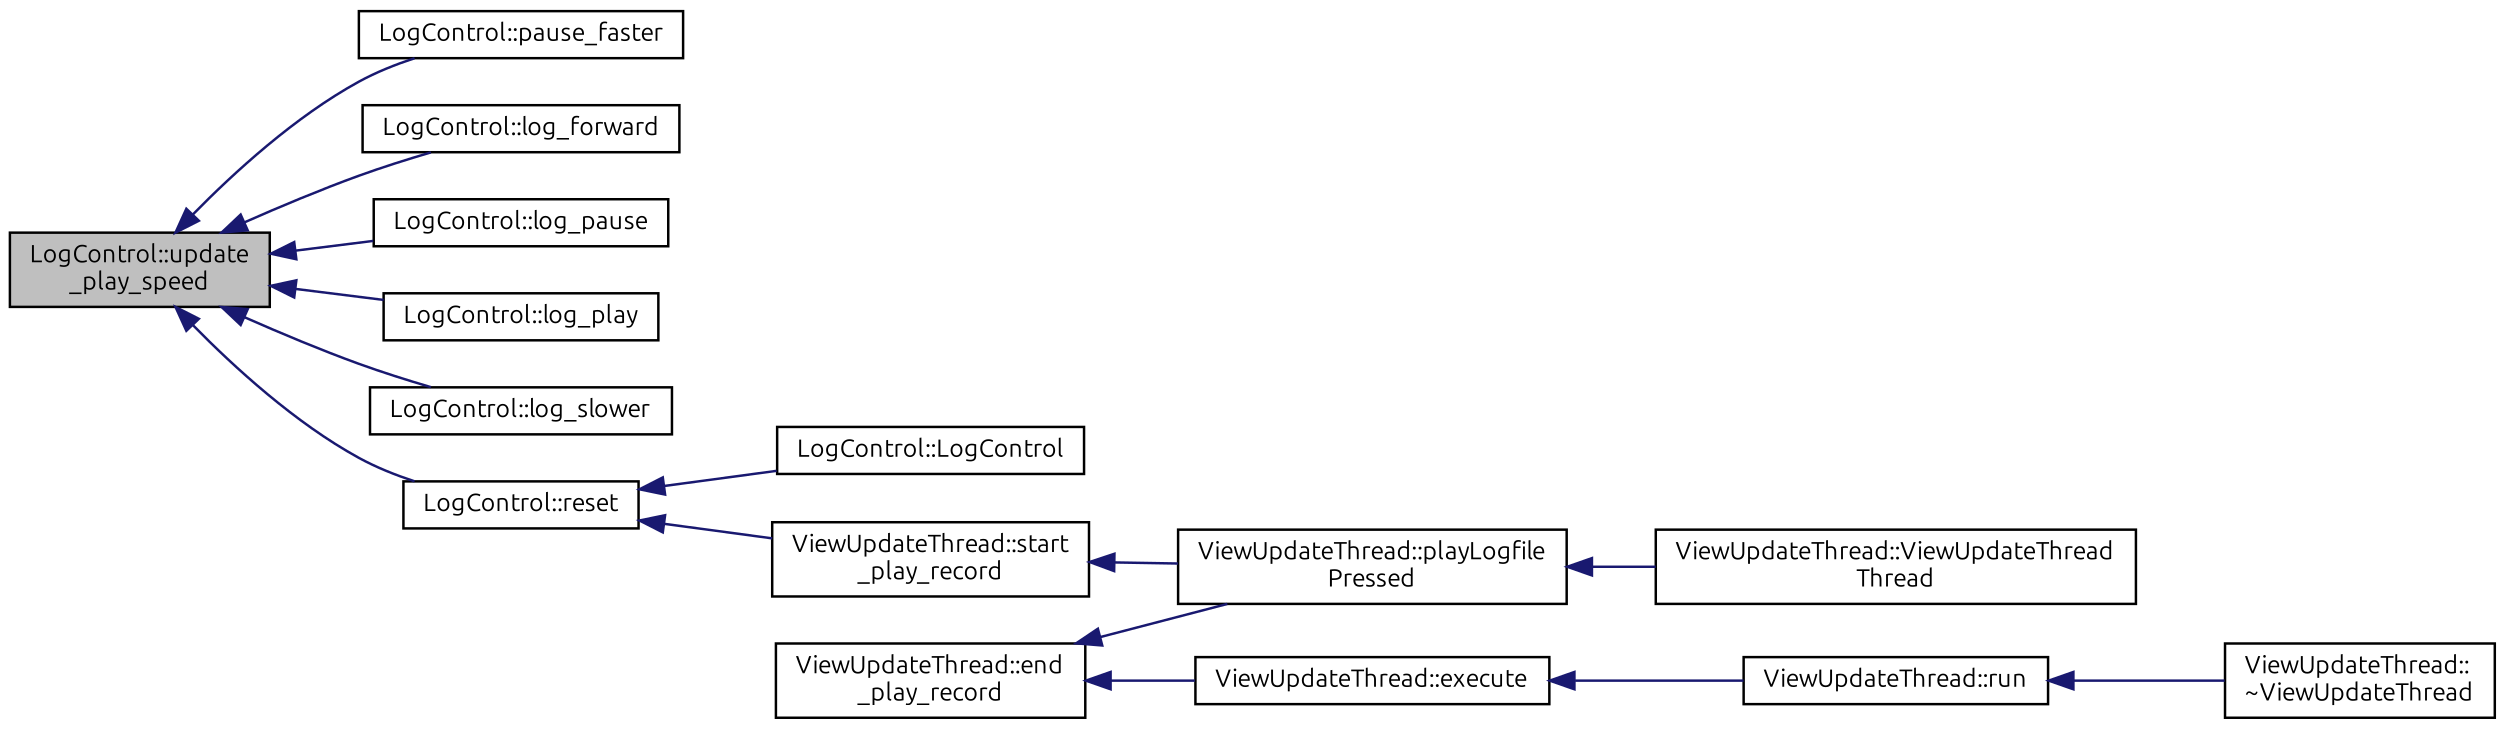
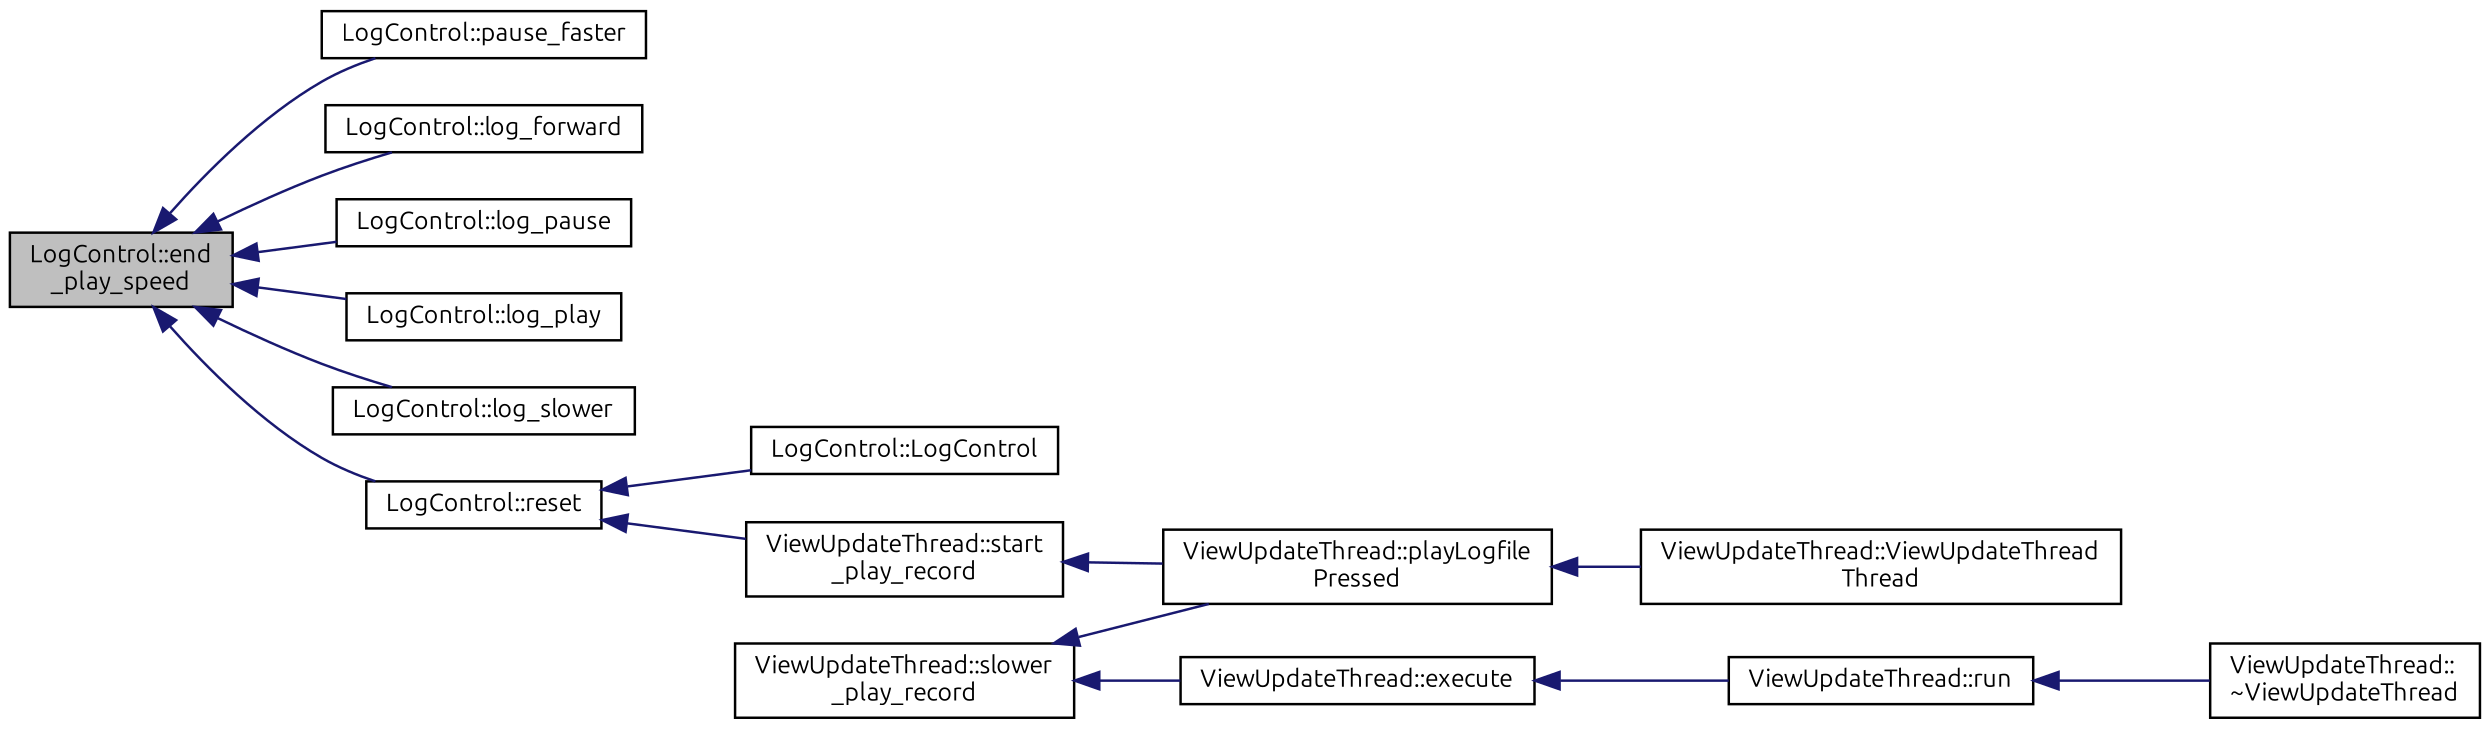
  digraph {
    fontname=Ubuntu
    rankdir=LR
    node [color=black fillcolor=white fontname=Ubuntu fontsize=10 shape=record style=filled]
    edge [color=midnightblue dir=back fontname=Ubuntu fontsize=10 labelfontname=Helvetica labelfontsize=10 style=solid]
-   n1 [fillcolor=grey75 fontcolor=black height=0.2 label="LogControl::update\l_play_speed" width=0.4]
+   n1 [fillcolor=grey75 fontcolor=black height=0.2 label="LogControl::end\l_play_speed" width=0.4]
    n2 [height=0.2 label="LogControl::pause_faster" width=0.4]
    n3 [height=0.2 label="LogControl::log_forward" width=0.4]
    n4 [height=0.2 label="LogControl::log_pause" width=0.4]
    n5 [height=0.2 label="LogControl::log_play" width=0.4]
    n6 [height=0.2 label="LogControl::log_slower" width=0.4]
    n7 [height=0.2 label="LogControl::reset" width=0.4]
    n8 [height=0.2 label="LogControl::LogControl" width=0.4]
    n9 [height=0.2 label="ViewUpdateThread::start\l_play_record" width=0.4]
-   n10 [height=0.2 label="ViewUpdateThread::end\l_play_record" width=0.4]
+   n10 [height=0.2 label="ViewUpdateThread::slower\l_play_record" width=0.4]
    n11 [height=0.2 label="ViewUpdateThread::execute" width=0.4]
    n12 [height=0.2 label="ViewUpdateThread::playLogfile\lPressed" width=0.4]
    n13 [height=0.2 label="ViewUpdateThread::run" width=0.4]
    n14 [height=0.2 label="ViewUpdateThread::ViewUpdateThread\lThread" width=0.4]
    n15 [height=0.2 label="ViewUpdateThread::\l~ViewUpdateThread" width=0.4]
    n1 -> n2
    n1 -> n3
    n1 -> n4
    n1 -> n5
    n1 -> n6
    n1 -> n7
    n7 -> n8
    n7 -> n9
    n9 -> n12
    n10 -> n11
    n10 -> n12
    n11 -> n13
    n12 -> n14
    n13 -> n15
  }
